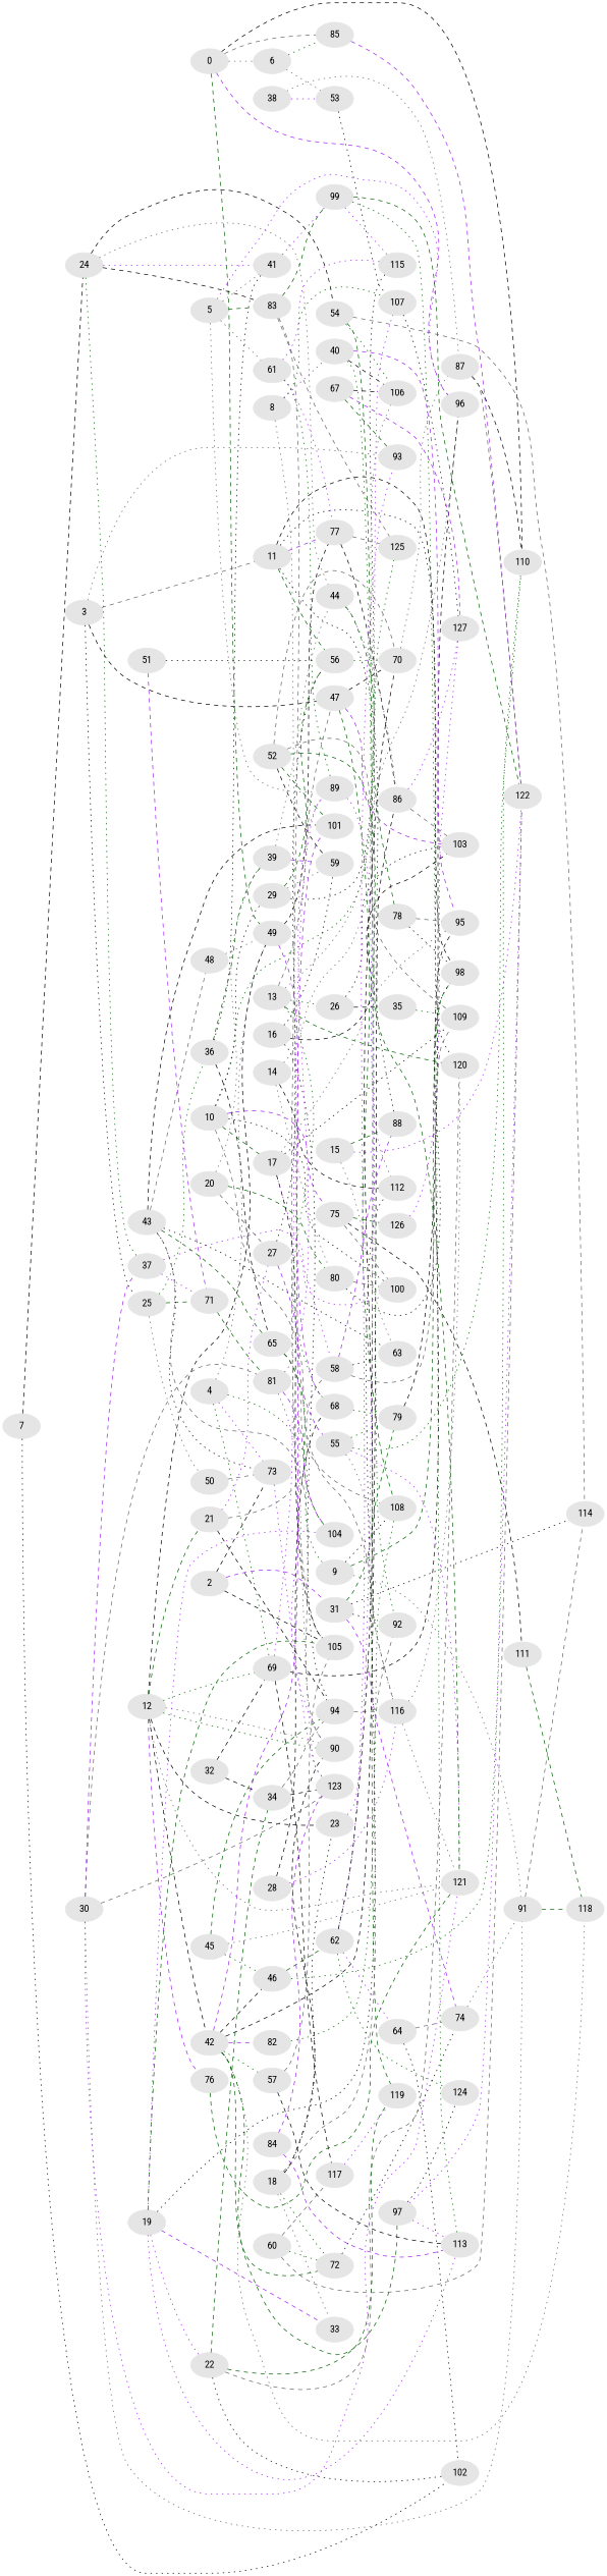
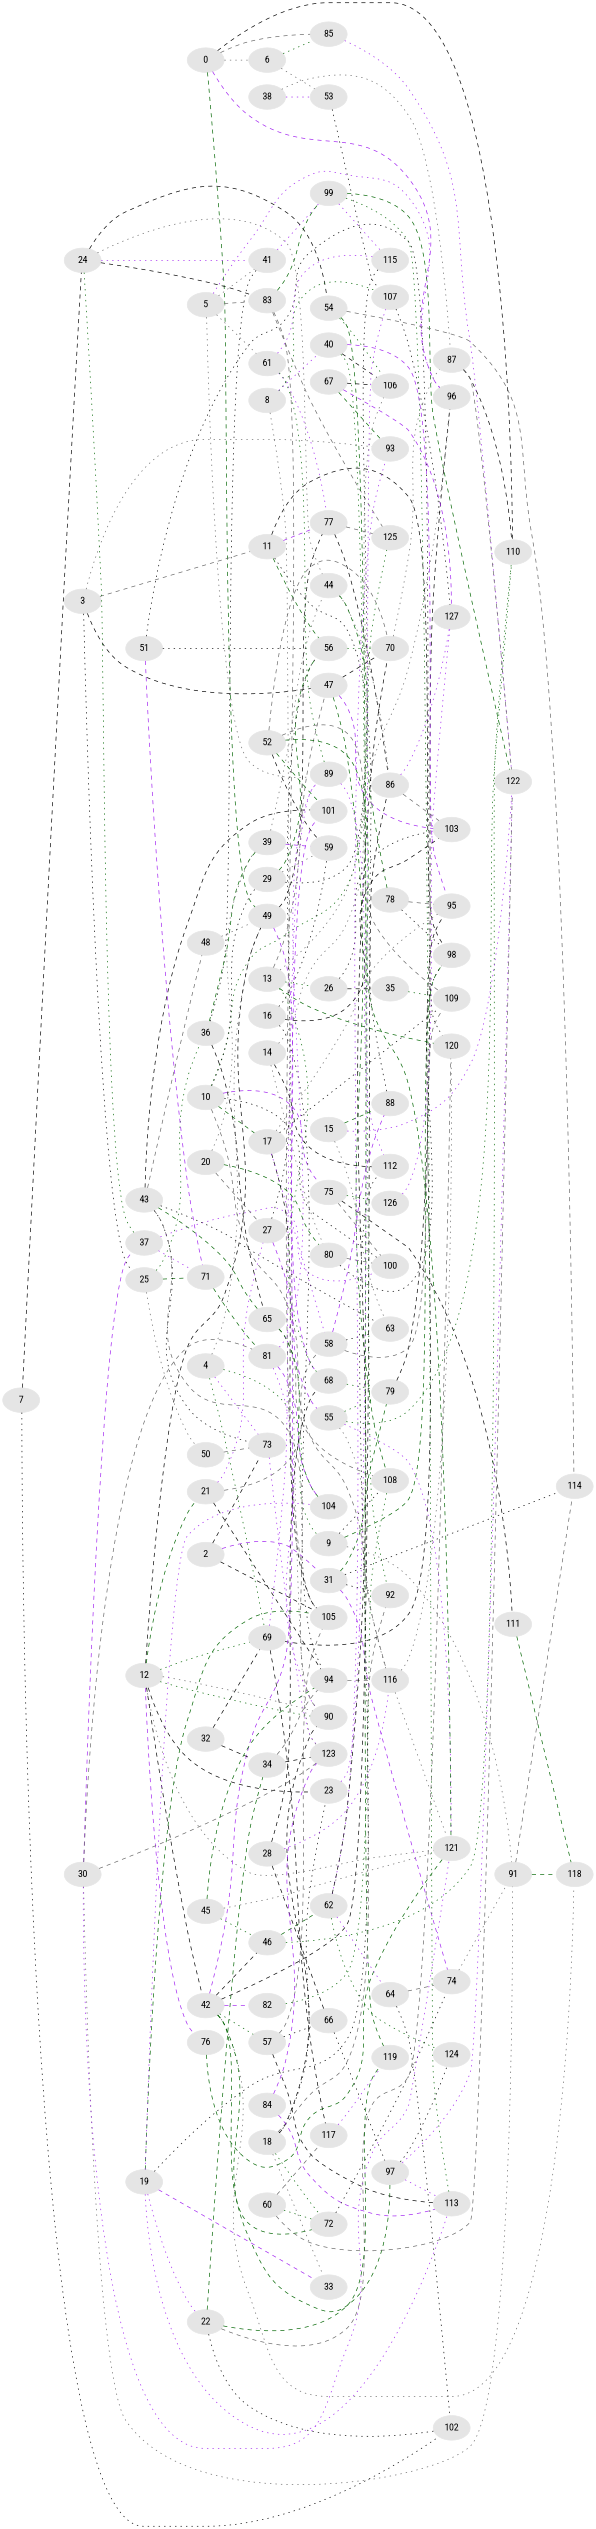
  graph {
    fontname="Roboto Condensed"
    rankdir=LR
    node [color=gray90 fontname="Roboto Condensed" style=filled]
    edge [color=black fontname="Roboto Condensed" style=dashed]
    n1 [label=0]
    6
    49
    85
    96
    110
    53
    77
    68
    122
    2
    31
    73
    105
    92
    74
    79
    114
    123
    3
    11
    25
    47
    93
    98
    56
    88
    36
    50
    71
    108
    103
    70
    4
    9
    69
    91
    89
    95
    117
    5
    41
    61
    83
    99
    115
    125
    112
    107
    7
    24
    102
    37
    44
    54
    8
    40
    106
    127
    118
    10
    17
    29
    75
    100
    116
    58
    109
    59
    111
    126
    121
    120
    86
    12
    21
    23
    42
    76
    90
    94
    27
    72
    46
    57
    82
    97
    101
    13
    26
    35
    14
    80
    15
    63
    16
    18
    33
    19
    22
    104
    113
    34
    119
    20
    39
    55
    78
    65
    81
    28
+   66
    38
    87
    30
    32
    62
    124
    43
    48
    45
    64
    51
    52
    60
    67
    84
    n1 -- 6 [color=gray40 style=dotted]
    n1 -- 49 [color=darkgreen]
    n1 -- 85 [color=gray40]
    n1 -- 96 [color=purple]
    n1 -- 110
    6 -- 85 [color=darkgreen style=dotted]
    6 -- 53 [color=gray40 style=dotted]
    49 -- 77
    49 -- 68 [color=purple]
-   85 -- 122 [color=purple]
+   85 -- 122 [color=purple style=dotted]
    53 -- 107 [style=dotted]
    77 -- 125 [color=gray40]
    77 -- 86
    68 -- 79 [color=darkgreen style=dotted]
    2 -- 31 [color=purple]
    2 -- 73
    2 -- 105
    31 -- 92 [style=dotted]
    31 -- 74 [color=purple]
    31 -- 79 [color=darkgreen]
    31 -- 114 [style=dotted]
    73 -- 123 [color=purple style=dotted]
    74 -- 91 [color=gray40 style=dotted]
    79 -- 96
    3 -- 11 [color=gray40]
    3 -- 25 [style=dotted]
    3 -- 47
    3 -- 93 [color=gray40 style=dotted]
    11 -- 77 [color=purple]
    11 -- 98
    11 -- 56 [color=darkgreen]
    11 -- 88 [style=dotted]
    25 -- 36 [color=darkgreen style=dotted]
    25 -- 50 [color=gray40 style=dotted]
    25 -- 71 [color=darkgreen]
    47 -- 108 [color=darkgreen]
    47 -- 103 [color=purple]
    47 -- 70
    56 -- 70 [color=darkgreen style=dotted]
    36 -- 41 [style=dotted]
    36 -- 39 [color=darkgreen]
    36 -- 65
    50 -- 73 [color=gray40]
    71 -- 81 [color=darkgreen]
    70 -- 87 [color=gray40 style=dotted]
    4 -- 49 [color=gray40 style=dotted]
    4 -- 73 [color=purple style=dotted]
    4 -- 9 [color=darkgreen style=dotted]
    4 -- 69 [color=darkgreen style=dotted]
    9 -- 98 [color=darkgreen]
    9 -- 108 [style=dotted]
    9 -- 91 [color=gray40 style=dotted]
    69 -- 89 [color=purple style=dotted]
    69 -- 95
    69 -- 117
    91 -- 114 [color=gray40]
    91 -- 118 [color=darkgreen]
    89 -- 112 [color=purple style=dotted]
    117 -- 119 [color=purple style=dotted]
    5 -- 96 [color=purple style=dotted]
    5 -- 89 [color=gray40 style=dotted]
    5 -- 41 [color=gray40 style=dotted]
    5 -- 61 [color=gray40 style=dotted]
-   5 -- 83 [color=darkgreen]
+   5 -- 83 [color=gray40]
    41 -- 99 [color=purple style=dotted]
    61 -- 77 [color=purple style=dotted]
    61 -- 89 [color=darkgreen style=dotted]
    61 -- 115 [color=purple style=dotted]
    83 -- 105 [color=gray40]
    83 -- 99 [color=darkgreen]
    83 -- 125 [color=gray40]
    99 -- 122 [color=darkgreen]
    99 -- 115 [color=purple style=dotted]
    99 -- 113 [color=darkgreen style=dotted]
    107 -- 127 [style=dotted]
    7 -- 24
    7 -- 102 [style=dotted]
    24 -- 41 [color=purple style=dotted]
    24 -- 83
    24 -- 37 [color=darkgreen style=dotted]
    24 -- 44 [color=gray40 style=dotted]
    24 -- 54
    37 -- 71 [color=purple style=dotted]
    37 -- 100 [color=purple style=dotted]
    44 -- 86 [color=gray40 style=dotted]
    44 -- 78 [color=darkgreen]
    54 -- 114 [color=gray40]
    54 -- 106 [color=darkgreen style=dotted]
    54 -- 119 [color=darkgreen]
    8 -- 123 [color=gray40 style=dotted]
    8 -- 107 [color=darkgreen style=dotted]
    8 -- 40 [color=purple style=dotted]
    40 -- 92 [color=darkgreen style=dotted]
    40 -- 95 [color=purple]
    40 -- 106
    10 -- 125 [color=darkgreen style=dotted]
    10 -- 17 [color=darkgreen]
    10 -- 29 [style=dotted]
    10 -- 75 [color=purple]
    10 -- 100 [style=dotted]
    10 -- 116 [color=gray40]
    17 -- 105
    17 -- 95 [color=gray40 style=dotted]
    17 -- 58 [color=purple style=dotted]
    17 -- 109 [style=dotted]
    29 -- 56 [color=darkgreen]
    29 -- 115 [style=dotted]
    29 -- 59 [color=gray40 style=dotted]
    75 -- 100 [color=gray40]
    75 -- 111
-   75 -- 126 [color=darkgreen]
+   75 -- 126 [color=darkgreen style=dotted]
    116 -- 121 [color=gray40 style=dotted]
    116 -- 120 [color=gray40 style=dotted]
    58 -- 88 [color=purple]
    58 -- 109 [color=gray40]
    58 -- 63 [style=dotted]
    111 -- 118 [color=darkgreen]
    126 -- 127 [color=purple style=dotted]
    86 -- 103 [color=gray40]
    86 -- 127 [color=purple style=dotted]
    12 -- 49
    12 -- 69 [color=darkgreen style=dotted]
    12 -- 121 [color=gray40 style=dotted]
    12 -- 21 [color=darkgreen]
    12 -- 23
    12 -- 42
    12 -- 76 [color=purple]
    12 -- 90 [color=darkgreen style=dotted]
    12 -- 90 [color=gray40 style=dotted]
    21 -- 58 [color=gray40]
    21 -- 94
    21 -- 27 [color=purple style=dotted]
    23 -- 107 [color=purple style=dotted]
    42 -- 118 [color=gray40 style=dotted]
    42 -- 86
    42 -- 72 [color=darkgreen]
    42 -- 46
    42 -- 57 [color=darkgreen style=dotted]
    42 -- 82 [color=purple]
    42 -- 97 [color=darkgreen]
    42 -- 101 [color=purple]
    76 -- 121 [color=darkgreen]
    94 -- 116 [color=gray40]
    27 -- 56 [style=dotted]
    27 -- 55 [color=purple]
    72 -- 74 [style=dotted]
    46 -- 110 [color=darkgreen style=dotted]
    46 -- 62 [color=darkgreen]
    57 -- 105 [color=gray40]
    57 -- 113
+   57 -- 66 [style=dotted]
    82 -- 108 [color=darkgreen style=dotted]
    97 -- 122 [color=purple style=dotted]
    97 -- 113 [color=purple style=dotted]
    97 -- 124 [style=dotted]
    13 -- 68 [color=darkgreen style=dotted]
    13 -- 47 [color=gray40]
    13 -- 106 [color=gray40 style=dotted]
    13 -- 120 [color=darkgreen]
    13 -- 26 [color=darkgreen style=dotted]
    26 -- 103 [style=dotted]
    26 -- 35
    35 -- 109 [color=darkgreen style=dotted]
    14 -- 96 [color=gray40 style=dotted]
    14 -- 112
    14 -- 80 [color=gray40 style=dotted]
    80 -- 98 [style=dotted]
    80 -- 100 [color=gray40]
    15 -- 122 [color=purple style=dotted]
    15 -- 88 [color=darkgreen]
    15 -- 63 [color=gray40 style=dotted]
    16 -- 103
    16 -- 59 [style=dotted]
    16 -- 94 [style=dotted]
    18 -- 92 [color=gray40]
    18 -- 23 [style=dotted]
    18 -- 90
    18 -- 72 [color=darkgreen style=dotted]
    18 -- 33 [color=gray40 style=dotted]
    19 -- 105 [color=darkgreen]
    19 -- 112 [style=dotted]
    19 -- 33 [color=purple]
    19 -- 22 [color=purple style=dotted]
    19 -- 104 [color=purple style=dotted]
    19 -- 113 [color=purple style=dotted]
    22 -- 102 [style=dotted]
    22 -- 120 [color=gray40]
    22 -- 34 [color=darkgreen]
    22 -- 119 [color=darkgreen]
    34 -- 123
    34 -- 94 [color=gray40]
    20 -- 27 [color=gray40]
    20 -- 80 [color=darkgreen]
    20 -- 39 [color=gray40 style=dotted]
    39 -- 44 [color=gray40 style=dotted]
    39 -- 59 [color=purple]
    55 -- 110 [color=darkgreen style=dotted]
    55 -- 79 [color=darkgreen style=dotted]
    55 -- 116 [color=gray40 style=dotted]
    55 -- 121 [color=purple style=dotted]
    78 -- 98 [style=dotted]
    78 -- 95 [color=gray40]
    65 -- 108 [color=gray40]
    65 -- 104 [color=darkgreen]
    81 -- 89 [color=purple style=dotted]
    81 -- 90 [color=purple style=dotted]
    81 -- 104 [color=purple]
    28 -- 68
    28 -- 116 [color=purple style=dotted]
+   28 -- 66
+   66 -- 97 [style=dotted]
    38 -- 53 [color=purple style=dotted]
    38 -- 87 [color=gray40 style=dotted]
    87 -- 110
    87 -- 122 [color=gray40]
    30 -- 123 [color=gray40]
    30 -- 91 [color=gray40 style=dotted]
    30 -- 37 [color=purple]
    30 -- 121 [color=purple style=dotted]
    30 -- 81 [color=gray40]
    32 -- 69
    32 -- 34
    62 -- 93 [color=purple style=dotted]
    62 -- 70
    62 -- 124 [color=darkgreen style=dotted]
    62 -- 64 [color=purple style=dotted]
    43 -- 73 [style=dotted]
    43 -- 90 [color=gray40]
    43 -- 101
    43 -- 63 [style=dotted]
    43 -- 65 [color=darkgreen]
    43 -- 48 [color=gray40]
    48 -- 49 [color=gray40 style=dotted]
    45 -- 121 [color=gray40 style=dotted]
    45 -- 94 [color=darkgreen]
    45 -- 46 [color=darkgreen style=dotted]
    64 -- 74 [color=gray40]
    64 -- 102 [style=dotted]
    51 -- 56 [style=dotted]
    51 -- 71 [color=purple]
-   11 -- 120 [style=dotted]
+   51 -- 120 [style=dotted]
    52 -- 70 [color=gray40]
    52 -- 109 [color=gray40]
    52 -- 59
    52 -- 121 [color=darkgreen]
    52 -- 101 [color=darkgreen]
    60 -- 122 [color=gray40]
    60 -- 117 [color=gray40]
    60 -- 72 [color=darkgreen style=dotted]
    67 -- 93 [color=darkgreen]
    67 -- 106
    67 -- 127 [color=purple]
    84 -- 123 [color=purple]
    84 -- 113 [color=purple]
  }
